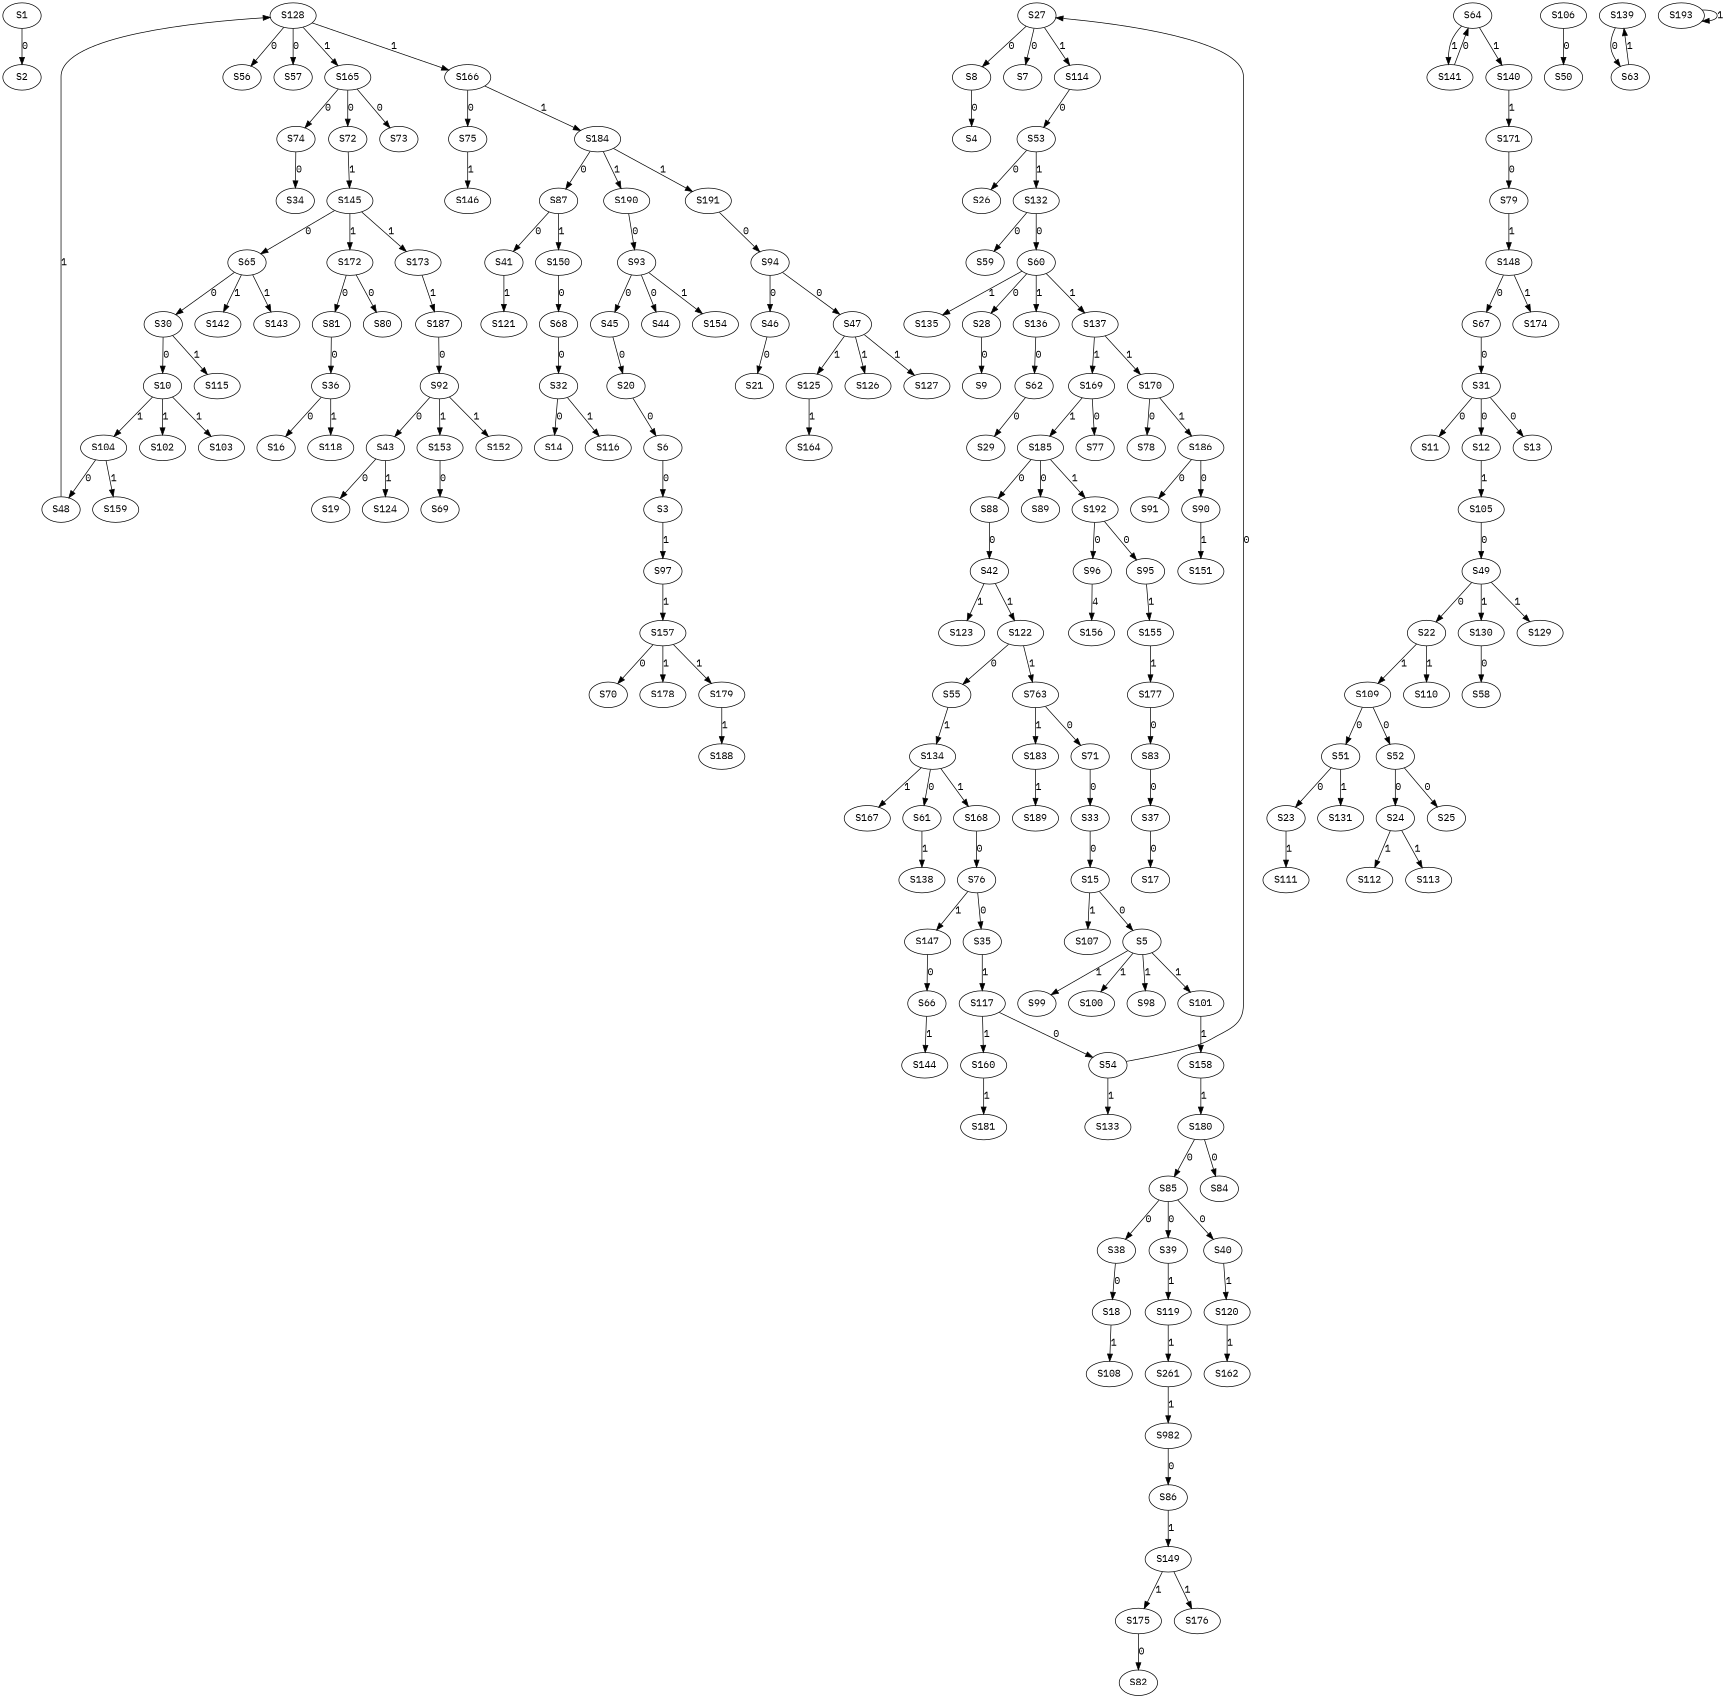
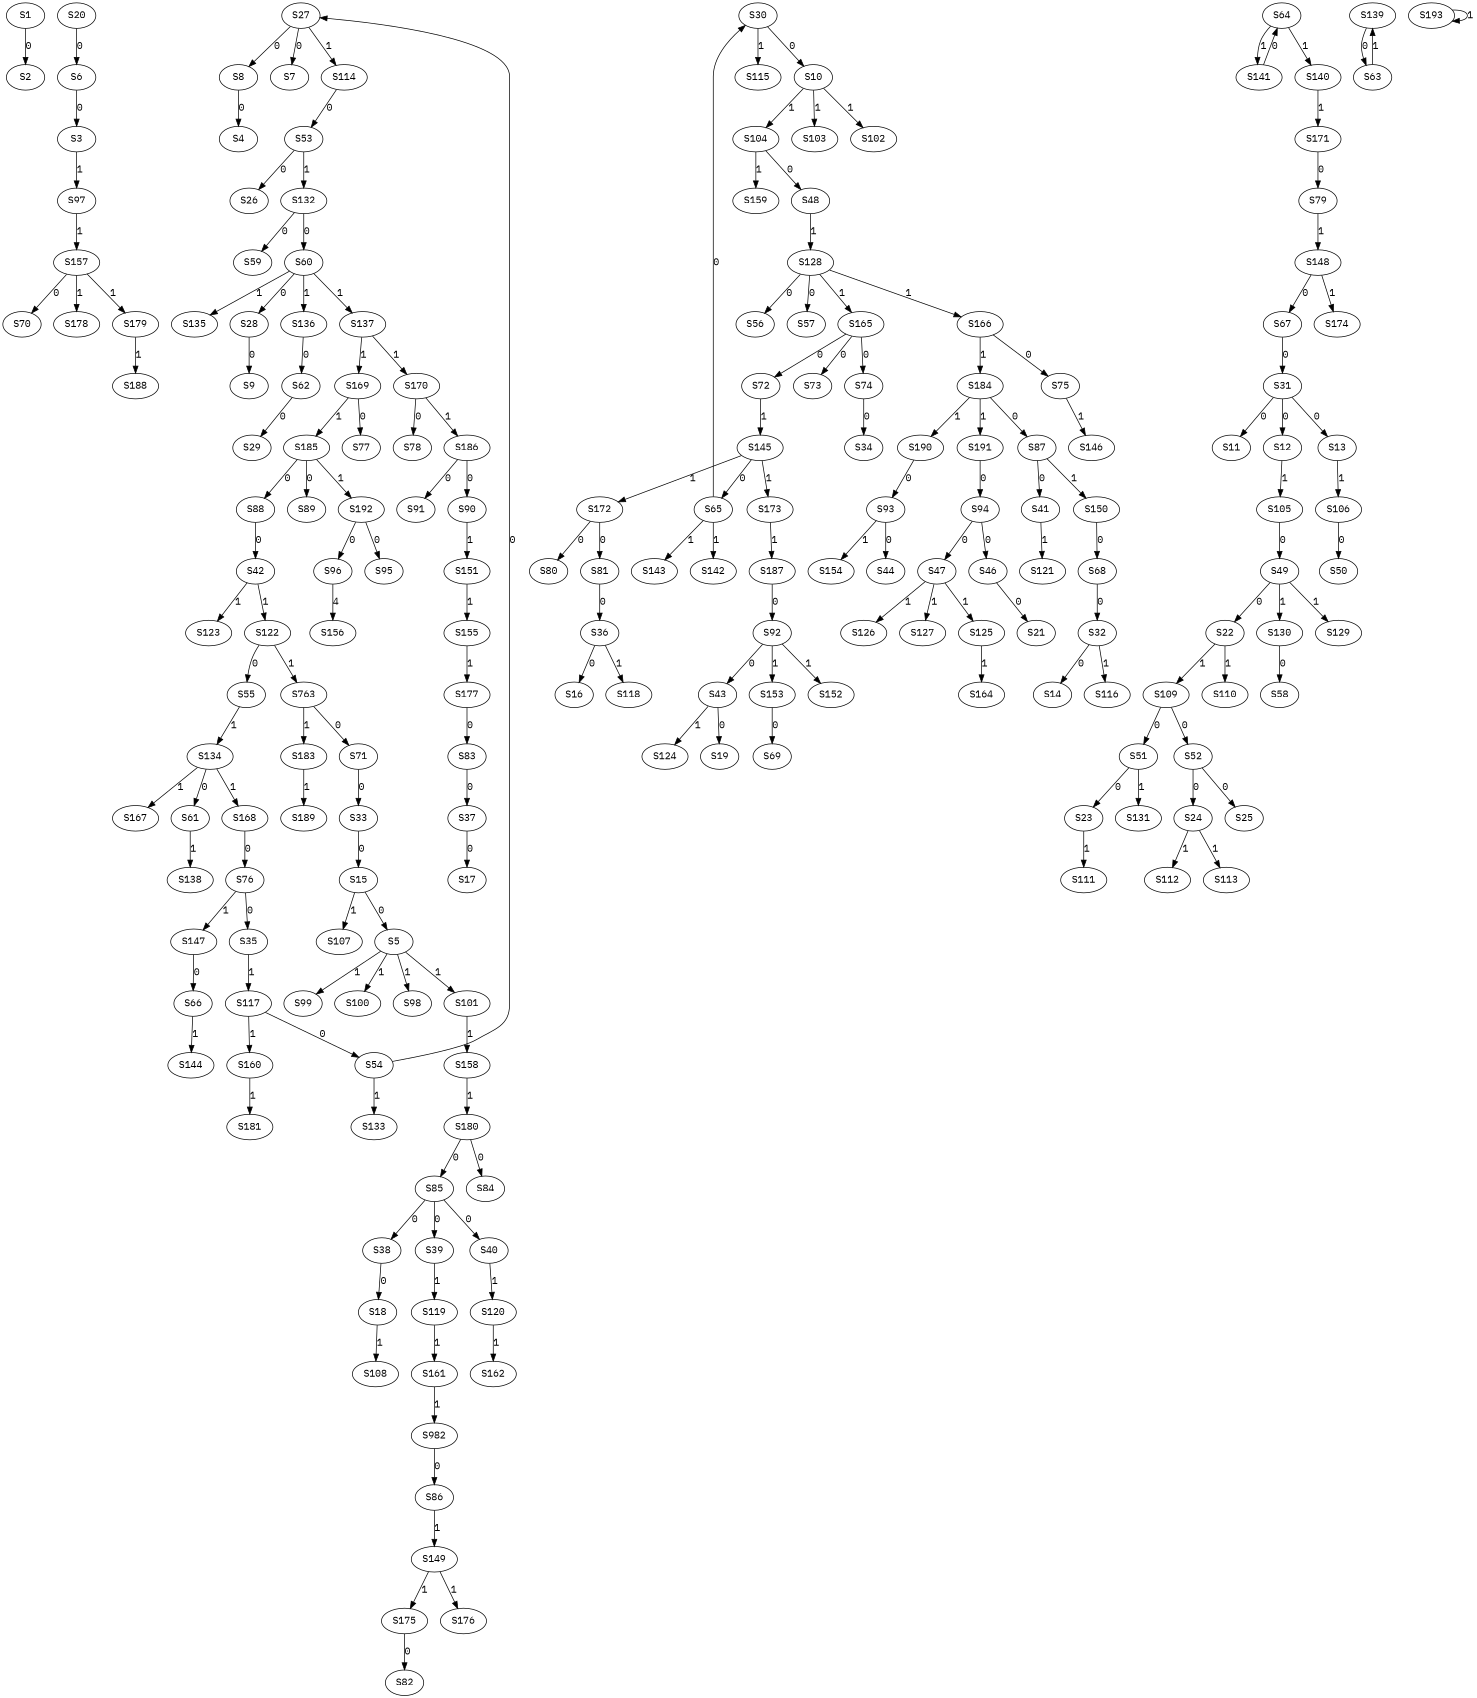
  strict digraph {
    fontname="IBM Plex Mono"
    node [fontname="IBM Plex Mono"]
    edge [fontname="IBM Plex Mono"]
    S1
    S2
    S6
    S3
    S97
    S157
    S8
    S4
    S15
    S5
    S107
    S98
    S99
    S100
    S101
    S158
    S20
    S27
    S7
    S114
    S53
    S28
    S9
    S30
    S10
    S115
    S104
    S102
    S103
    S48
    S159
    S31
    S11
    S12
    S13
    S105
    S106
    S49
    S50
    S32
    S14
    S116
    S33
    S36
    S16
    S118
    S37
    S17
    S38
    S18
    S108
    S43
    S19
    S124
-   S45
    S46
    S21
    S22
    S130
    S129
    S109
    S110
    S58
    S51
    S52
    S23
    S131
    S111
    S24
    S25
    S112
    S113
    S26
    S132
    S60
    S59
    S54
    S133
    S136
    S135
    S137
    S62
    S169
    S170
    S29
    S65
    S142
    S143
    S67
    S68
    S71
    S74
    S34
    S76
    S35
    S147
    S117
    S66
    S160
    S81
    S83
    S85
    S39
    S40
    S119
    S120
-   S161 [label=S261]
+   S161
    S162
    S87
    S41
    S150
    S121
    S88
    S42
    S122
    S123
    S55
    n118 [label=S763]
    S92
    S153
    S152
    S69
    S93
    S44
    S154
    S94
    S47
    S125
    S126
    S127
    S164
    S128
    S56
    S57
    S165
    S166
    S181
    S134
    S183
    S61
    S168
    S167
    S72
    S73
    S75
    S184
    S138
    S139
    S63
    S141
    S64
    S140
    S171
    S145
    S172
    S173
    S80
    S187
    S144
    S148
    S174
    S70
    S178
    S179
    S188
    S189
    S146
    S190
    S191
    S77
    S185
    S89
    S192
    S78
    S186
    S90
    S91
    S79
    S175
    S82
    S177
    S180
    S84
    n184 [label=S982]
    S86
    S149
    S176
    S95
    S96
    S151
    S155
    S156
    S193
    S1 -> S2 [label=0]
    S6 -> S3 [label=0]
    S3 -> S97 [label=1]
    S97 -> S157 [label=1]
    S157 -> S70 [label=0]
    S157 -> S178 [label=1]
    S157 -> S179 [label=1]
    S8 -> S4 [label=0]
    S15 -> S5 [label=0]
    S15 -> S107 [label=1]
    S5 -> S98 [label=1]
    S5 -> S99 [label=1]
    S5 -> S100 [label=1]
    S5 -> S101 [label=1]
    S101 -> S158 [label=1]
    S158 -> S180 [label=1]
    S20 -> S6 [label=0]
    S27 -> S8 [label=0]
    S27 -> S7 [label=0]
    S27 -> S114 [label=1]
    S114 -> S53 [label=0]
    S53 -> S26 [label=0]
    S53 -> S132 [label=1]
    S28 -> S9 [label=0]
    S30 -> S10 [label=0]
    S30 -> S115 [label=1]
    S10 -> S104 [label=1]
    S10 -> S102 [label=1]
    S10 -> S103 [label=1]
    S104 -> S48 [label=0]
    S104 -> S159 [label=1]
    S48 -> S128 [label=1]
    S31 -> S11 [label=0]
    S31 -> S12 [label=0]
    S31 -> S13 [label=0]
    S12 -> S105 [label=1]
+   S13 -> S106 [label=1]
    S105 -> S49 [label=0]
    S106 -> S50 [label=0]
    S49 -> S22 [label=0]
    S49 -> S130 [label=1]
    S49 -> S129 [label=1]
    S32 -> S14 [label=0]
    S32 -> S116 [label=1]
    S33 -> S15 [label=0]
    S36 -> S16 [label=0]
    S36 -> S118 [label=1]
    S37 -> S17 [label=0]
    S38 -> S18 [label=0]
    S18 -> S108 [label=1]
    S43 -> S19 [label=0]
    S43 -> S124 [label=1]
-   S45 -> S20 [label=0]
    S46 -> S21 [label=0]
    S22 -> S109 [label=1]
    S22 -> S110 [label=1]
    S130 -> S58 [label=0]
    S109 -> S51 [label=0]
    S109 -> S52 [label=0]
    S51 -> S23 [label=0]
    S51 -> S131 [label=1]
    S52 -> S24 [label=0]
    S52 -> S25 [label=0]
    S23 -> S111 [label=1]
    S24 -> S112 [label=1]
    S24 -> S113 [label=1]
    S132 -> S60 [label=0]
    S132 -> S59 [label=0]
    S60 -> S28 [label=0]
    S60 -> S136 [label=1]
    S60 -> S135 [label=1]
    S60 -> S137 [label=1]
    S54 -> S27 [label=0]
    S54 -> S133 [label=1]
    S136 -> S62 [label=0]
    S137 -> S169 [label=1]
    S137 -> S170 [label=1]
    S62 -> S29 [label=0]
    S169 -> S77 [label=0]
    S169 -> S185 [label=1]
    S170 -> S78 [label=0]
    S170 -> S186 [label=1]
    S65 -> S30 [label=0]
    S65 -> S142 [label=1]
    S65 -> S143 [label=1]
    S67 -> S31 [label=0]
    S68 -> S32 [label=0]
    S71 -> S33 [label=0]
    S74 -> S34 [label=0]
    S76 -> S35 [label=0]
    S76 -> S147 [label=1]
    S35 -> S117 [label=1]
    S147 -> S66 [label=0]
    S117 -> S54 [label=0]
    S117 -> S160 [label=1]
    S66 -> S144 [label=1]
    S160 -> S181 [label=1]
    S81 -> S36 [label=0]
    S83 -> S37 [label=0]
    S85 -> S38 [label=0]
    S85 -> S39 [label=0]
    S85 -> S40 [label=0]
    S39 -> S119 [label=1]
    S40 -> S120 [label=1]
    S119 -> S161 [label=1]
    S120 -> S162 [label=1]
    S161 -> n184 [label=1]
    S87 -> S41 [label=0]
    S87 -> S150 [label=1]
    S41 -> S121 [label=1]
    S150 -> S68 [label=0]
    S88 -> S42 [label=0]
    S42 -> S122 [label=1]
    S42 -> S123 [label=1]
    S122 -> S55 [label=0]
    S122 -> n118 [label=1]
    S55 -> S134 [label=1]
    n118 -> S71 [label=0]
    n118 -> S183 [label=1]
    S92 -> S43 [label=0]
    S92 -> S153 [label=1]
    S92 -> S152 [label=1]
    S153 -> S69 [label=0]
-   S93 -> S45 [label=0]
    S93 -> S44 [label=0]
    S93 -> S154 [label=1]
    S94 -> S46 [label=0]
    S94 -> S47 [label=0]
    S47 -> S125 [label=1]
    S47 -> S126 [label=1]
    S47 -> S127 [label=1]
    S125 -> S164 [label=1]
    S128 -> S56 [label=0]
    S128 -> S57 [label=0]
    S128 -> S165 [label=1]
    S128 -> S166 [label=1]
    S165 -> S74 [label=0]
    S165 -> S72 [label=0]
    S165 -> S73 [label=0]
    S166 -> S75 [label=0]
    S166 -> S184 [label=1]
    S134 -> S61 [label=0]
    S134 -> S168 [label=1]
    S134 -> S167 [label=1]
    S183 -> S189 [label=1]
    S61 -> S138 [label=1]
    S168 -> S76 [label=0]
    S72 -> S145 [label=1]
    S75 -> S146 [label=1]
    S184 -> S87 [label=0]
    S184 -> S190 [label=1]
    S184 -> S191 [label=1]
    S139 -> S63 [label=0]
    S63 -> S139 [label=1]
    S141 -> S64 [label=0]
    S64 -> S141 [label=1]
    S64 -> S140 [label=1]
    S140 -> S171 [label=1]
    S171 -> S79 [label=0]
    S145 -> S65 [label=0]
    S145 -> S172 [label=1]
    S145 -> S173 [label=1]
    S172 -> S81 [label=0]
    S172 -> S80 [label=0]
    S173 -> S187 [label=1]
    S187 -> S92 [label=0]
    S148 -> S67 [label=0]
    S148 -> S174 [label=1]
    S179 -> S188 [label=1]
    S190 -> S93 [label=0]
    S191 -> S94 [label=0]
    S185 -> S88 [label=0]
    S185 -> S89 [label=0]
    S185 -> S192 [label=1]
    S192 -> S95 [label=0]
    S192 -> S96 [label=0]
    S186 -> S90 [label=0]
    S186 -> S91 [label=0]
    S90 -> S151 [label=1]
    S79 -> S148 [label=1]
    S175 -> S82 [label=0]
    S177 -> S83 [label=0]
    S180 -> S85 [label=0]
    S180 -> S84 [label=0]
    n184 -> S86 [label=0]
    S86 -> S149 [label=1]
    S149 -> S175 [label=1]
    S149 -> S176 [label=1]
-   S95 -> S155 [label=1]
+   S151 -> S155 [label=1]
    S96 -> S156 [label=4]
    S155 -> S177 [label=1]
    S193 -> S193 [label=1]
  }
